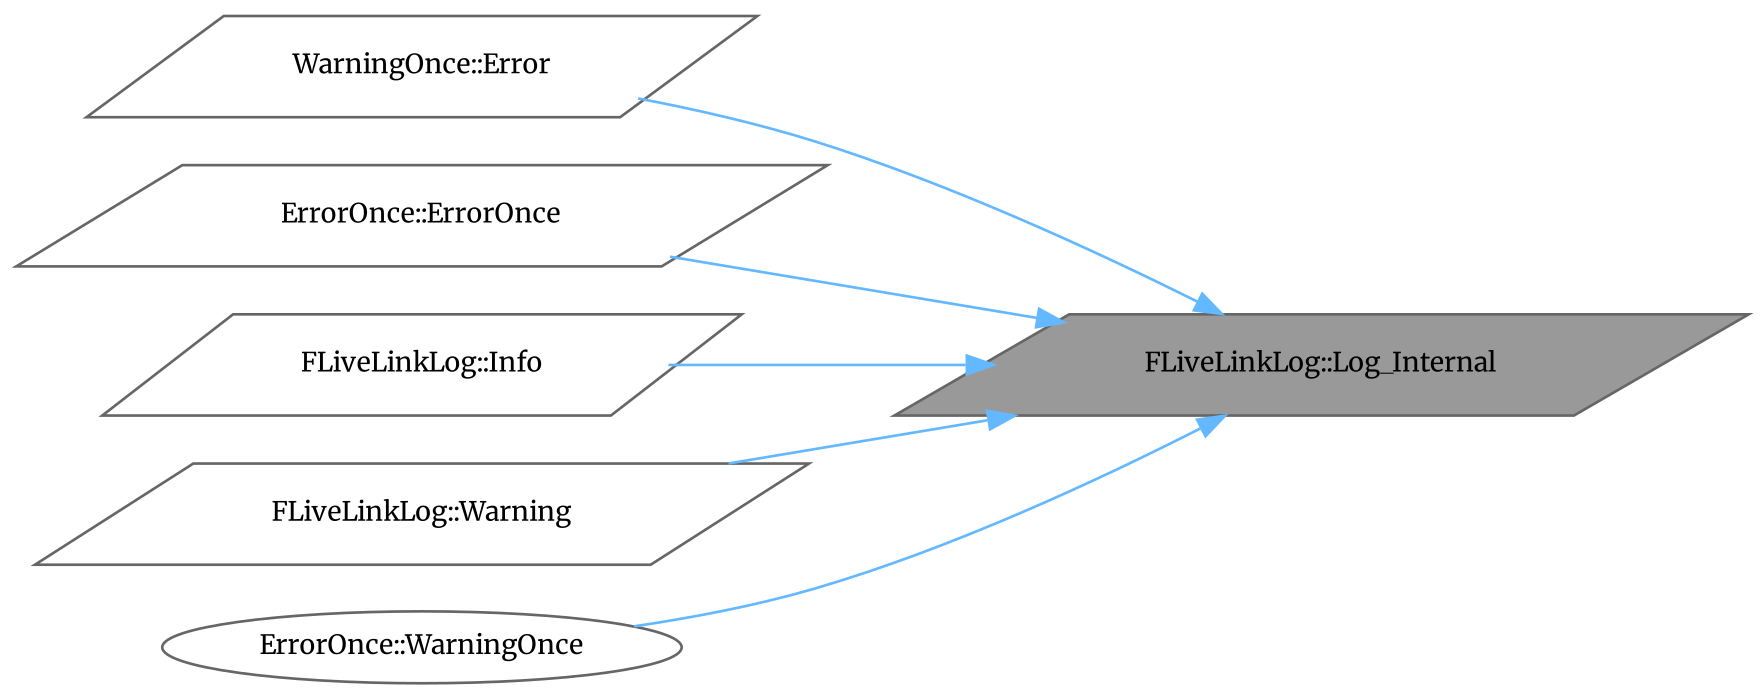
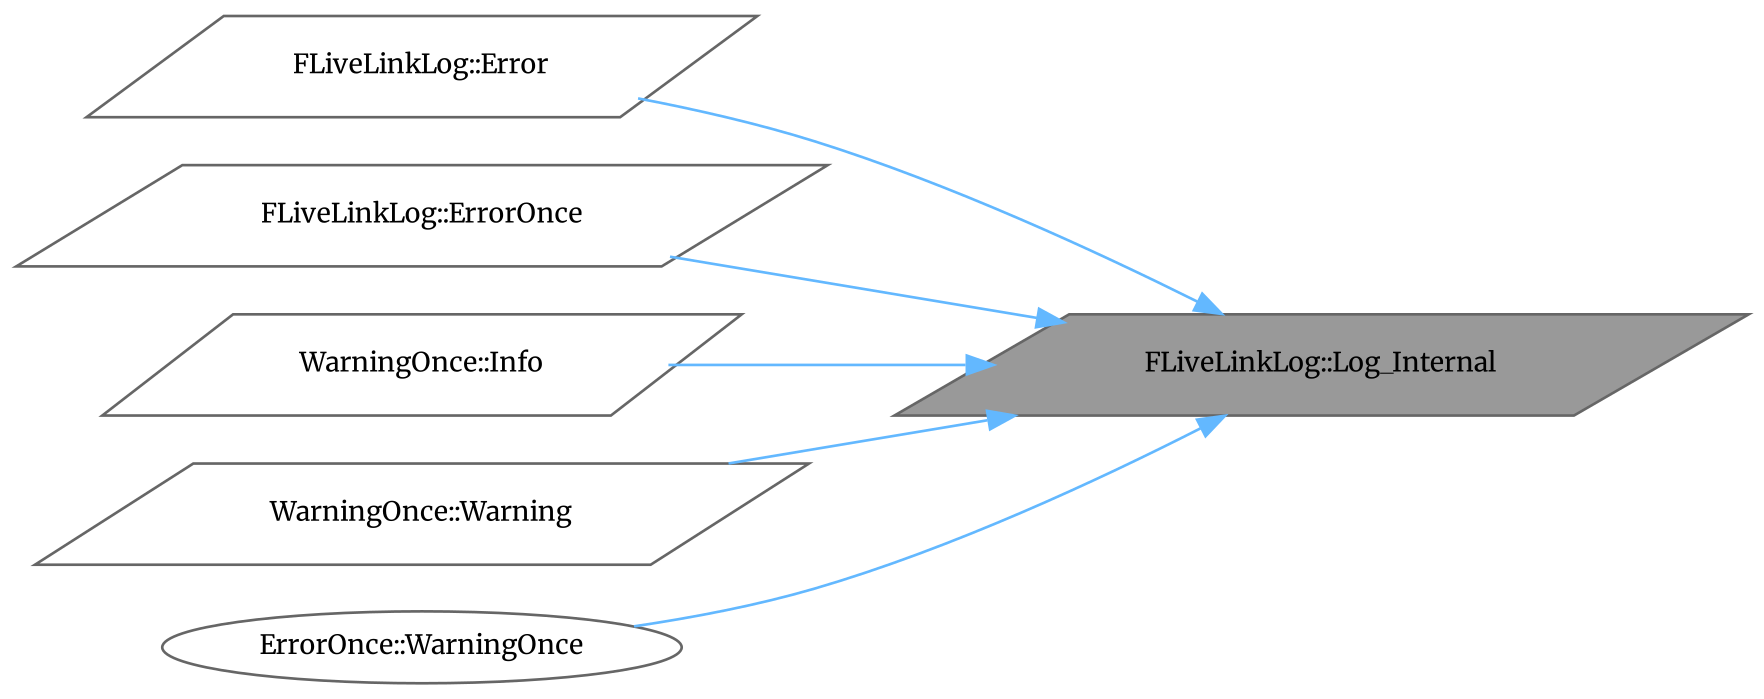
  digraph {
    fontname=Merriweather
    rankdir=RL
    node [color=grey40 fillcolor=white fontname=Merriweather fontsize=10 shape=parallelogram style=filled]
    edge [color=steelblue1 dir=back fontname=Merriweather fontsize=10 labelfontname=Helvetica labelfontsize=10 style=solid]
    n1 [color=gray40 fillcolor=grey60 fontcolor=black height=0.2 label="FLiveLinkLog::Log_Internal" width=0.4]
-   n2 [height=0.2 label="WarningOnce::Error" width=0.4]
-   n3 [height=0.2 label="ErrorOnce::ErrorOnce" width=0.4]
-   n4 [height=0.2 label="FLiveLinkLog::Info" width=0.4]
-   n5 [height=0.2 label="FLiveLinkLog::Warning" width=0.4]
+   n2 [height=0.2 label="FLiveLinkLog::Error" width=0.4]
+   n3 [height=0.2 label="FLiveLinkLog::ErrorOnce" width=0.4]
+   n4 [height=0.2 label="WarningOnce::Info" width=0.4]
+   n5 [height=0.2 label="WarningOnce::Warning" width=0.4]
    n6 [height=0.2 label="ErrorOnce::WarningOnce" shape=ellipse width=0.4]
    n1 -> n2
    n1 -> n3
    n1 -> n4
    n1 -> n5
    n1 -> n6
  }
